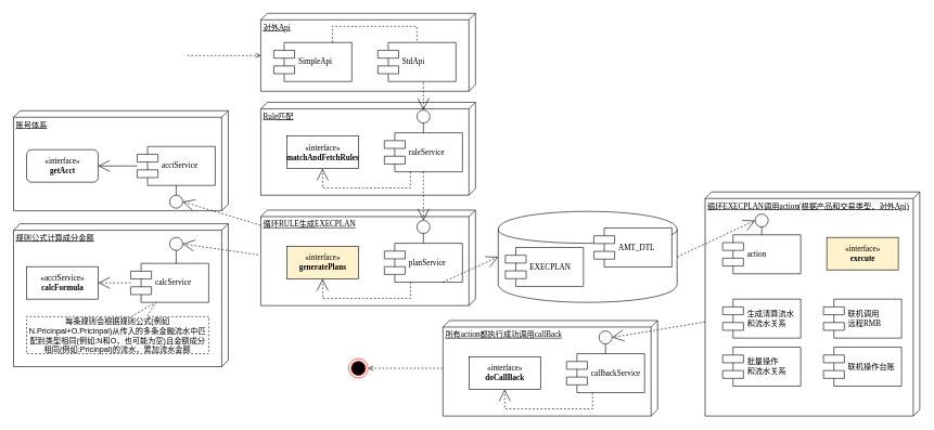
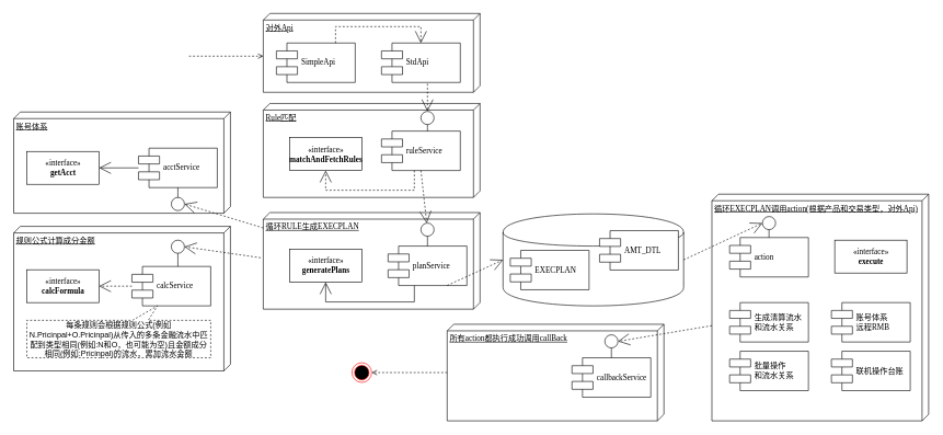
  <mxCell id="0" />
  <mxCell id="1" parent="0" />
  <mxCell id="2" value="&lt;div&gt;Rule匹配&lt;/div&gt;" style="verticalAlign=top;align=left;spacingTop=8;spacingLeft=2;spacingRight=12;shape=cube;size=10;direction=south;fontStyle=4;html=1;rounded=0;shadow=0;comic=0;labelBackgroundColor=none;strokeColor=#000000;strokeWidth=1;fillColor=#ffffff;fontFamily=Verdana;fontSize=12;fontColor=#000000;" parent="1" vertex="1"><mxGeometry x="400" y="157" width="330" height="143" as="geometry" /></mxCell>
  <mxCell id="3" value="账号体系" style="verticalAlign=top;align=left;spacingTop=8;spacingLeft=2;spacingRight=12;shape=cube;size=10;direction=south;fontStyle=4;html=1;rounded=0;shadow=0;comic=0;labelBackgroundColor=none;strokeColor=#000000;strokeWidth=1;fillColor=#ffffff;fontFamily=Verdana;fontSize=12;fontColor=#000000;" parent="1" vertex="1"><mxGeometry x="20" y="170" width="330" height="154" as="geometry" /></mxCell>
  <mxCell id="4" value="对外Api" style="verticalAlign=top;align=left;spacingTop=8;spacingLeft=2;spacingRight=12;shape=cube;size=10;direction=south;fontStyle=4;html=1;rounded=0;shadow=0;comic=0;labelBackgroundColor=none;strokeColor=#000000;strokeWidth=1;fillColor=#ffffff;fontFamily=Verdana;fontSize=12;fontColor=#000000;" parent="1" vertex="1"><mxGeometry x="400" y="20" width="330" height="120" as="geometry" /></mxCell>
  <mxCell id="5" value="«interface»&lt;br&gt;&lt;b&gt;matchAndFetchRules&lt;/b&gt;" style="html=1;rounded=0;shadow=0;comic=0;labelBackgroundColor=none;strokeColor=#000000;strokeWidth=1;fillColor=#ffffff;fontFamily=Verdana;fontSize=12;fontColor=#000000;align=center;" parent="1" vertex="1"><mxGeometry x="440" y="209" width="110" height="50" as="geometry" /></mxCell>
- <mxCell id="6" value="ruleService" style="shape=component;align=left;spacingLeft=36;rounded=0;shadow=0;comic=0;labelBackgroundColor=none;strokeColor=#000000;strokeWidth=1;fillColor=#ffffff;fontFamily=Verdana;fontSize=12;fontColor=#000000;html=1;" parent="1" vertex="1"><mxGeometry x="590" y="204" width="120" height="60" as="geometry" /></mxCell>
+ <mxCell id="6" value="ruleService" style="shape=component;align=left;spacingLeft=36;rounded=0;shadow=0;comic=0;labelBackgroundColor=none;strokeColor=#000000;strokeWidth=1;fillColor=#ffffff;fontFamily=Verdana;fontSize=12;fontColor=#000000;html=1;" parent="1" vertex="1"><mxGeometry x="580" y="199" width="120" height="60" as="geometry" /></mxCell>
  <mxCell id="7" value="" style="ellipse;whiteSpace=wrap;html=1;rounded=0;shadow=0;comic=0;labelBackgroundColor=none;strokeColor=#000000;strokeWidth=1;fillColor=#ffffff;fontFamily=Verdana;fontSize=12;fontColor=#000000;align=center;" parent="1" vertex="1"><mxGeometry x="640" y="169" width="20" height="20" as="geometry" /></mxCell>
  <mxCell id="8" value="acctService" style="shape=component;align=left;spacingLeft=36;rounded=0;shadow=0;comic=0;labelBackgroundColor=none;strokeColor=#000000;strokeWidth=1;fillColor=#ffffff;fontFamily=Verdana;fontSize=12;fontColor=#000000;html=1;" parent="1" vertex="1"><mxGeometry x="210" y="225" width="120" height="60" as="geometry" /></mxCell>
- <mxCell id="9" value="«interface»&lt;br&gt;&lt;b&gt;getAcct&lt;/b&gt;" style="html=1;shadow=0;comic=0;labelBackgroundColor=none;strokeColor=#000000;strokeWidth=1;fillColor=#ffffff;fontFamily=Verdana;fontSize=12;fontColor=#000000;align=center;rounded=1;" parent="1" vertex="1"><mxGeometry x="40" y="230" width="110" height="50" as="geometry" /></mxCell>
+ <mxCell id="9" value="«interface»&lt;br&gt;&lt;b&gt;getAcct&lt;/b&gt;" style="html=1;rounded=0;shadow=0;comic=0;labelBackgroundColor=none;strokeColor=#000000;strokeWidth=1;fillColor=#ffffff;fontFamily=Verdana;fontSize=12;fontColor=#000000;align=center;" parent="1" vertex="1"><mxGeometry x="40" y="230" width="110" height="50" as="geometry" /></mxCell>
  <mxCell id="10" value="" style="ellipse;whiteSpace=wrap;html=1;rounded=0;shadow=0;comic=0;labelBackgroundColor=none;strokeColor=#000000;strokeWidth=1;fillColor=#ffffff;fontFamily=Verdana;fontSize=12;fontColor=#000000;align=center;" parent="1" vertex="1"><mxGeometry x="260" y="300" width="20" height="20" as="geometry" /></mxCell>
  <mxCell id="11" value="StdApi" style="shape=component;align=left;spacingLeft=36;rounded=0;shadow=0;comic=0;labelBackgroundColor=none;strokeColor=#000000;strokeWidth=1;fillColor=#ffffff;fontFamily=Verdana;fontSize=12;fontColor=#000000;html=1;" parent="1" vertex="1"><mxGeometry x="580" y="65" width="120" height="60" as="geometry" /></mxCell>
  <mxCell id="12" style="edgeStyle=none;rounded=0;html=1;dashed=1;labelBackgroundColor=none;startArrow=none;startFill=0;startSize=8;endArrow=open;endFill=0;endSize=16;fontFamily=Verdana;fontSize=12;" parent="1" target="7" edge="1"><mxGeometry relative="1" as="geometry"><mxPoint x="650" y="127" as="sourcePoint" /></mxGeometry></mxCell>
  <mxCell id="13" style="edgeStyle=elbowEdgeStyle;rounded=0;html=1;labelBackgroundColor=none;startArrow=none;startFill=0;startSize=8;endArrow=none;endFill=0;endSize=16;fontFamily=Verdana;fontSize=12;entryX=0.5;entryY=1;entryDx=0;entryDy=0;" parent="1" source="10" target="8" edge="1"><mxGeometry relative="1" as="geometry" /></mxCell>
  <mxCell id="14" style="edgeStyle=elbowEdgeStyle;rounded=0;html=1;labelBackgroundColor=none;startArrow=none;startFill=0;startSize=8;endArrow=none;endFill=0;endSize=16;fontFamily=Verdana;fontSize=12;" parent="1" source="7" target="6" edge="1"><mxGeometry relative="1" as="geometry" /></mxCell>
  <mxCell id="15" style="edgeStyle=orthogonalEdgeStyle;rounded=0;html=1;labelBackgroundColor=none;startArrow=none;startFill=0;startSize=8;endArrow=open;endFill=0;endSize=16;fontFamily=Verdana;fontSize=12;dashed=1;" parent="1" source="6" target="5" edge="1"><mxGeometry relative="1" as="geometry"><Array as="points"><mxPoint x="630" y="289" /><mxPoint x="495" y="289" /></Array></mxGeometry></mxCell>
  <mxCell id="16" style="edgeStyle=orthogonalEdgeStyle;rounded=0;html=1;dashed=0;labelBackgroundColor=none;startArrow=none;startFill=0;startSize=8;endArrow=open;endFill=0;endSize=16;fontFamily=Verdana;fontSize=12;" parent="1" source="8" target="9" edge="1"><mxGeometry relative="1" as="geometry" /></mxCell>
  <mxCell id="17" value="SimpleApi" style="shape=component;align=left;spacingLeft=36;rounded=0;shadow=0;comic=0;labelBackgroundColor=none;strokeColor=#000000;strokeWidth=1;fillColor=#ffffff;fontFamily=Verdana;fontSize=12;fontColor=#000000;html=1;" parent="1" vertex="1"><mxGeometry x="420" y="65" width="120" height="60" as="geometry" /></mxCell>
- <mxCell id="18" style="edgeStyle=orthogonalEdgeStyle;rounded=0;html=1;labelBackgroundColor=none;startArrow=none;startFill=0;startSize=8;endArrow=none;endFill=0;endSize=16;fontFamily=Verdana;fontSize=12;dashed=1;exitX=0.75;exitY=0;exitDx=0;exitDy=0;" parent="1" source="17" target="11" edge="1"><mxGeometry relative="1" as="geometry"><Array as="points"><mxPoint x="510" y="40" /><mxPoint x="640" y="40" /></Array><mxPoint x="510" y="60" as="sourcePoint" /><mxPoint x="640" y="70" as="targetPoint" /></mxGeometry></mxCell>
+ <mxCell id="18" style="edgeStyle=orthogonalEdgeStyle;rounded=0;html=1;labelBackgroundColor=none;startArrow=none;startFill=0;startSize=8;endArrow=open;endFill=0;endSize=16;fontFamily=Verdana;fontSize=12;dashed=1;exitX=0.75;exitY=0;exitDx=0;exitDy=0;" parent="1" source="17" target="11" edge="1"><mxGeometry relative="1" as="geometry"><Array as="points"><mxPoint x="510" y="40" /><mxPoint x="640" y="40" /></Array><mxPoint x="510" y="60" as="sourcePoint" /><mxPoint x="640" y="70" as="targetPoint" /></mxGeometry></mxCell>
  <mxCell id="19" value="规则公式计算成分金额" style="verticalAlign=top;align=left;spacingTop=8;spacingLeft=2;spacingRight=12;shape=cube;size=10;direction=south;fontStyle=4;html=1;rounded=0;shadow=0;comic=0;labelBackgroundColor=none;strokeColor=#000000;strokeWidth=1;fillColor=#ffffff;fontFamily=Verdana;fontSize=12;fontColor=#000000;" parent="1" vertex="1"><mxGeometry x="20" y="344" width="330" height="220" as="geometry" /></mxCell>
  <mxCell id="20" value="calcService" style="shape=component;align=left;spacingLeft=36;rounded=0;shadow=0;comic=0;labelBackgroundColor=none;strokeColor=#000000;strokeWidth=1;fillColor=#ffffff;fontFamily=Verdana;fontSize=12;fontColor=#000000;html=1;" parent="1" vertex="1"><mxGeometry x="200" y="405" width="120" height="60" as="geometry" /></mxCell>
- <mxCell id="21" value="«acctService»&lt;br&gt;&lt;b&gt;calcFormula&lt;/b&gt;" style="html=1;rounded=0;shadow=0;comic=0;labelBackgroundColor=none;strokeColor=#000000;strokeWidth=1;fillColor=#ffffff;fontFamily=Verdana;fontSize=12;fontColor=#000000;align=center;" parent="1" vertex="1"><mxGeometry x="40" y="410" width="110" height="50" as="geometry" /></mxCell>
+ <mxCell id="21" value="«interface»&lt;br&gt;&lt;b&gt;calcFormula&lt;/b&gt;" style="html=1;rounded=0;shadow=0;comic=0;labelBackgroundColor=none;strokeColor=#000000;strokeWidth=1;fillColor=#ffffff;fontFamily=Verdana;fontSize=12;fontColor=#000000;align=center;" parent="1" vertex="1"><mxGeometry x="40" y="410" width="110" height="50" as="geometry" /></mxCell>
  <mxCell id="22" value="" style="ellipse;whiteSpace=wrap;html=1;rounded=0;shadow=0;comic=0;labelBackgroundColor=none;strokeColor=#000000;strokeWidth=1;fillColor=#ffffff;fontFamily=Verdana;fontSize=12;fontColor=#000000;align=center;" parent="1" vertex="1"><mxGeometry x="260" y="365" width="20" height="20" as="geometry" /></mxCell>
  <mxCell id="23" style="edgeStyle=elbowEdgeStyle;rounded=0;html=1;labelBackgroundColor=none;startArrow=none;startFill=0;startSize=8;endArrow=none;endFill=0;endSize=16;fontFamily=Verdana;fontSize=12;" parent="1" source="22" target="20" edge="1"><mxGeometry relative="1" as="geometry" /></mxCell>
  <mxCell id="24" style="edgeStyle=orthogonalEdgeStyle;rounded=0;html=1;dashed=1;labelBackgroundColor=none;startArrow=none;startFill=0;startSize=8;endArrow=open;endFill=0;endSize=16;fontFamily=Verdana;fontSize=12;" parent="1" source="20" target="21" edge="1"><mxGeometry relative="1" as="geometry" /></mxCell>
  <mxCell id="25" value="&lt;div&gt;每条规则会根据规则公式(例如N.Pricinpal+O.Pricinpal)从传入的多条金融流水中匹配到类型相同(例如:N和O，也可能为空)且金额成分相同(例如:Pricinpal)的流水，累加流水金额&lt;/div&gt;" style="shape=callout;whiteSpace=wrap;html=1;perimeter=calloutPerimeter;direction=west;position2=0.29;base=24;size=22;position=0.34;dashed=1;" parent="1" vertex="1"><mxGeometry x="40" y="465" width="280" height="79" as="geometry" /></mxCell>
  <mxCell id="26" value="" style="shape=cylinder;whiteSpace=wrap;html=1;boundedLbl=1;backgroundOutline=1;" parent="1" vertex="1"><mxGeometry x="765" y="325" width="275" height="140" as="geometry" /></mxCell>
  <mxCell id="27" value="循环RULE生成EXECPLAN" style="verticalAlign=top;align=left;spacingTop=8;spacingLeft=2;spacingRight=12;shape=cube;size=10;direction=south;fontStyle=4;html=1;rounded=0;shadow=0;comic=0;labelBackgroundColor=none;strokeColor=#000000;strokeWidth=1;fillColor=#ffffff;fontFamily=Verdana;fontSize=12;fontColor=#000000;" parent="1" vertex="1"><mxGeometry x="400" y="323" width="330" height="147" as="geometry" /></mxCell>
- <mxCell id="28" value="«interface»&lt;br&gt;&lt;b&gt;generatePlans&lt;/b&gt;" style="html=1;rounded=0;shadow=0;comic=0;labelBackgroundColor=none;strokeColor=#000000;strokeWidth=1;fillColor=#fff2cc;fontFamily=Verdana;fontSize=12;fontColor=#000000;align=center;" parent="1" vertex="1"><mxGeometry x="440" y="379" width="110" height="50" as="geometry" /></mxCell>
+ <mxCell id="28" value="«interface»&lt;br&gt;&lt;b&gt;generatePlans&lt;/b&gt;" style="html=1;rounded=0;shadow=0;comic=0;labelBackgroundColor=none;strokeColor=#000000;strokeWidth=1;fillColor=#ffffff;fontFamily=Verdana;fontSize=12;fontColor=#000000;align=center;" parent="1" vertex="1"><mxGeometry x="440" y="379" width="110" height="50" as="geometry" /></mxCell>
  <mxCell id="29" value="planService" style="shape=component;align=left;spacingLeft=36;rounded=0;shadow=0;comic=0;labelBackgroundColor=none;strokeColor=#000000;strokeWidth=1;fillColor=#ffffff;fontFamily=Verdana;fontSize=12;fontColor=#000000;html=1;" parent="1" vertex="1"><mxGeometry x="590" y="374" width="120" height="60" as="geometry" /></mxCell>
  <mxCell id="30" value="" style="ellipse;whiteSpace=wrap;html=1;rounded=0;shadow=0;comic=0;labelBackgroundColor=none;strokeColor=#000000;strokeWidth=1;fillColor=#ffffff;fontFamily=Verdana;fontSize=12;fontColor=#000000;align=center;" parent="1" vertex="1"><mxGeometry x="640" y="339" width="20" height="20" as="geometry" /></mxCell>
  <mxCell id="31" style="edgeStyle=elbowEdgeStyle;rounded=0;html=1;labelBackgroundColor=none;startArrow=none;startFill=0;startSize=8;endArrow=none;endFill=0;endSize=16;fontFamily=Verdana;fontSize=12;" parent="1" source="30" target="29" edge="1"><mxGeometry relative="1" as="geometry" /></mxCell>
- <mxCell id="32" style="edgeStyle=orthogonalEdgeStyle;rounded=0;html=1;labelBackgroundColor=none;startArrow=none;startFill=0;startSize=8;endArrow=open;endFill=0;endSize=16;fontFamily=Verdana;fontSize=12;dashed=1;" parent="1" source="29" target="28" edge="1"><mxGeometry relative="1" as="geometry"><Array as="points"><mxPoint x="630" y="459" /><mxPoint x="495" y="459" /></Array></mxGeometry></mxCell>
+ <mxCell id="32" style="edgeStyle=orthogonalEdgeStyle;rounded=0;html=1;labelBackgroundColor=none;startArrow=none;startFill=0;startSize=8;endArrow=open;endFill=0;endSize=16;fontFamily=Verdana;fontSize=12;dashed=0;" parent="1" source="29" target="28" edge="1"><mxGeometry relative="1" as="geometry"><Array as="points"><mxPoint x="630" y="459" /><mxPoint x="495" y="459" /></Array></mxGeometry></mxCell>
  <mxCell id="33" style="edgeStyle=none;rounded=0;html=1;dashed=1;labelBackgroundColor=none;startArrow=none;startFill=0;startSize=8;endArrow=open;endFill=0;endSize=16;fontFamily=Verdana;fontSize=12;exitX=0.5;exitY=1;exitDx=0;exitDy=0;" parent="1" source="6" target="30" edge="1"><mxGeometry relative="1" as="geometry"><mxPoint x="720" y="263" as="sourcePoint" /><mxPoint x="853" y="321" as="targetPoint" /></mxGeometry></mxCell>
  <mxCell id="34" style="edgeStyle=none;rounded=0;html=1;dashed=1;labelBackgroundColor=none;startArrow=none;startFill=0;startSize=8;endArrow=open;endFill=0;endSize=16;fontFamily=Verdana;fontSize=12;entryX=1;entryY=0.5;entryDx=0;entryDy=0;" parent="1" source="27" target="10" edge="1"><mxGeometry relative="1" as="geometry"><mxPoint x="660" y="108" as="sourcePoint" /><mxPoint x="760" y="271" as="targetPoint" /></mxGeometry></mxCell>
  <mxCell id="35" style="edgeStyle=none;rounded=0;html=1;dashed=1;labelBackgroundColor=none;startArrow=none;startFill=0;startSize=8;endArrow=open;endFill=0;endSize=16;fontFamily=Verdana;fontSize=12;entryX=0;entryY=0.5;entryDx=0;entryDy=0;exitX=0.75;exitY=1;exitDx=0;exitDy=0;" parent="1" source="29" target="26" edge="1"><mxGeometry relative="1" as="geometry"><mxPoint x="720" y="502" as="sourcePoint" /><mxPoint x="818" y="430" as="targetPoint" /></mxGeometry></mxCell>
  <mxCell id="36" value="EXECPLAN" style="shape=component;align=left;spacingLeft=36;rounded=0;shadow=0;comic=0;labelBackgroundColor=none;strokeColor=#000000;strokeWidth=1;fillColor=#ffffff;fontFamily=Verdana;fontSize=12;fontColor=#000000;html=1;" parent="1" vertex="1"><mxGeometry x="776" y="380.5" width="120" height="60" as="geometry" /></mxCell>
  <mxCell id="37" value="AMT_DTL" style="shape=component;align=left;spacingLeft=36;rounded=0;shadow=0;comic=0;labelBackgroundColor=none;strokeColor=#000000;strokeWidth=1;fillColor=#ffffff;fontFamily=Verdana;fontSize=12;fontColor=#000000;html=1;" parent="1" vertex="1"><mxGeometry x="912" y="350.5" width="120" height="60" as="geometry" /></mxCell>
  <mxCell id="38" style="edgeStyle=none;rounded=0;html=1;dashed=1;labelBackgroundColor=none;startArrow=none;startFill=0;startSize=8;endArrow=open;endFill=0;endSize=16;fontFamily=Verdana;fontSize=12;entryX=1;entryY=0.5;entryDx=0;entryDy=0;exitX=0.468;exitY=1.012;exitDx=0;exitDy=0;exitPerimeter=0;" parent="1" source="27" target="22" edge="1"><mxGeometry relative="1" as="geometry"><mxPoint x="690" y="462" as="sourcePoint" /><mxPoint x="815" y="248" as="targetPoint" /></mxGeometry></mxCell>
  <mxCell id="39" value="循环EXECPLAN调用action(根据产品和交易类型，对外Api)" style="verticalAlign=top;align=left;spacingTop=8;spacingLeft=2;spacingRight=12;shape=cube;size=10;direction=south;fontStyle=4;html=1;rounded=0;shadow=0;comic=0;labelBackgroundColor=none;strokeColor=#000000;strokeWidth=1;fillColor=#ffffff;fontFamily=Verdana;fontSize=12;fontColor=#000000;" parent="1" vertex="1"><mxGeometry x="1083" y="295" width="330" height="345" as="geometry" /></mxCell>
- <mxCell id="40" value="«interface»&lt;br&gt;&lt;b&gt;execute&lt;/b&gt;" style="html=1;rounded=0;shadow=0;comic=0;labelBackgroundColor=none;strokeColor=#000000;strokeWidth=1;fillColor=#fff2cc;fontFamily=Verdana;fontSize=12;fontColor=#000000;align=center;" parent="1" vertex="1"><mxGeometry x="1270" y="365" width="110" height="50" as="geometry" /></mxCell>
+ <mxCell id="40" value="«interface»&lt;br&gt;&lt;b&gt;execute&lt;/b&gt;" style="html=1;rounded=0;shadow=0;comic=0;labelBackgroundColor=none;strokeColor=#000000;strokeWidth=1;fillColor=#ffffff;fontFamily=Verdana;fontSize=12;fontColor=#000000;align=center;" parent="1" vertex="1"><mxGeometry x="1270" y="365" width="110" height="50" as="geometry" /></mxCell>
  <mxCell id="41" value="action" style="shape=component;align=left;spacingLeft=36;rounded=0;shadow=0;comic=0;labelBackgroundColor=none;strokeColor=#000000;strokeWidth=1;fillColor=#ffffff;fontFamily=Verdana;fontSize=12;fontColor=#000000;html=1;" parent="1" vertex="1"><mxGeometry x="1110" y="361" width="120" height="60" as="geometry" /></mxCell>
  <mxCell id="42" value="" style="ellipse;whiteSpace=wrap;html=1;rounded=0;shadow=0;comic=0;labelBackgroundColor=none;strokeColor=#000000;strokeWidth=1;fillColor=#ffffff;fontFamily=Verdana;fontSize=12;fontColor=#000000;align=center;" parent="1" vertex="1"><mxGeometry x="1160" y="329" width="20" height="20" as="geometry" /></mxCell>
  <mxCell id="43" style="edgeStyle=elbowEdgeStyle;rounded=0;html=1;labelBackgroundColor=none;startArrow=none;startFill=0;startSize=8;endArrow=none;endFill=0;endSize=16;fontFamily=Verdana;fontSize=12;" parent="1" source="42" target="41" edge="1"><mxGeometry relative="1" as="geometry" /></mxCell>
  <mxCell id="44" style="edgeStyle=none;rounded=0;html=1;dashed=1;labelBackgroundColor=none;startArrow=none;startFill=0;startSize=8;endArrow=open;endFill=0;endSize=16;fontFamily=Verdana;fontSize=12;entryX=0;entryY=0.5;entryDx=0;entryDy=0;exitX=1;exitY=0.5;exitDx=0;exitDy=0;" parent="1" source="26" target="42" edge="1"><mxGeometry relative="1" as="geometry"><mxPoint x="690" y="444" as="sourcePoint" /><mxPoint x="775" y="405" as="targetPoint" /></mxGeometry></mxCell>
  <mxCell id="45" value="&lt;div&gt;生成清算流水&lt;/div&gt;&lt;div&gt;和流水关系&lt;/div&gt;" style="shape=component;align=left;spacingLeft=36;rounded=0;shadow=0;comic=0;labelBackgroundColor=none;strokeColor=#000000;strokeWidth=1;fillColor=#ffffff;fontFamily=Verdana;fontSize=12;fontColor=#000000;html=1;" parent="1" vertex="1"><mxGeometry x="1110" y="460" width="120" height="60" as="geometry" /></mxCell>
- <mxCell id="46" value="&lt;div&gt;联机调用&lt;/div&gt;&lt;div&gt;远程RMB&lt;/div&gt;" style="shape=component;align=left;spacingLeft=36;rounded=0;shadow=0;comic=0;labelBackgroundColor=none;strokeColor=#000000;strokeWidth=1;fillColor=#ffffff;fontFamily=Verdana;fontSize=12;fontColor=#000000;html=1;" parent="1" vertex="1"><mxGeometry x="1265" y="460" width="120" height="60" as="geometry" /></mxCell>
+ <mxCell id="46" value="&lt;div&gt;账号体系&lt;/div&gt;&lt;div&gt;远程RMB&lt;/div&gt;" style="shape=component;align=left;spacingLeft=36;rounded=0;shadow=0;comic=0;labelBackgroundColor=none;strokeColor=#000000;strokeWidth=1;fillColor=#ffffff;fontFamily=Verdana;fontSize=12;fontColor=#000000;html=1;" parent="1" vertex="1"><mxGeometry x="1265" y="460" width="120" height="60" as="geometry" /></mxCell>
  <mxCell id="47" value="&lt;div&gt;批量操作&lt;/div&gt;&lt;div&gt;和流水关系&lt;/div&gt;" style="shape=component;align=left;spacingLeft=36;rounded=0;shadow=0;comic=0;labelBackgroundColor=none;strokeColor=#000000;strokeWidth=1;fillColor=#ffffff;fontFamily=Verdana;fontSize=12;fontColor=#000000;html=1;" parent="1" vertex="1"><mxGeometry x="1110" y="534" width="120" height="60" as="geometry" /></mxCell>
  <mxCell id="48" value="&lt;div&gt;联机操作台账&lt;/div&gt;" style="shape=component;align=left;spacingLeft=36;rounded=0;shadow=0;comic=0;labelBackgroundColor=none;strokeColor=#000000;strokeWidth=1;fillColor=#ffffff;fontFamily=Verdana;fontSize=12;fontColor=#000000;html=1;" parent="1" vertex="1"><mxGeometry x="1265" y="534" width="120" height="60" as="geometry" /></mxCell>
  <mxCell id="49" style="edgeStyle=orthogonalEdgeStyle;rounded=0;orthogonalLoop=1;jettySize=auto;html=1;entryX=1;entryY=0.5;entryDx=0;entryDy=0;dashed=1;endArrow=open;endFill=0;" parent="1" source="50" target="59" edge="1"><mxGeometry relative="1" as="geometry" /></mxCell>
  <mxCell id="50" value="&lt;div&gt;所有action都执行成功调用callBack&lt;/div&gt;" style="verticalAlign=top;align=left;spacingTop=8;spacingLeft=2;spacingRight=12;shape=cube;size=10;direction=south;fontStyle=4;html=1;rounded=0;shadow=0;comic=0;labelBackgroundColor=none;strokeColor=#000000;strokeWidth=1;fillColor=#ffffff;fontFamily=Verdana;fontSize=12;fontColor=#000000;" parent="1" vertex="1"><mxGeometry x="680" y="493" width="330" height="147" as="geometry" /></mxCell>
- <mxCell id="51" value="«interface»&lt;br&gt;&lt;b&gt;doCallBack&lt;/b&gt;" style="html=1;rounded=0;shadow=0;comic=0;labelBackgroundColor=none;strokeColor=#000000;strokeWidth=1;fillColor=#ffffff;fontFamily=Verdana;fontSize=12;fontColor=#000000;align=center;" parent="1" vertex="1"><mxGeometry x="720" y="549" width="110" height="50" as="geometry" /></mxCell>
  <mxCell id="52" value="callbackService" style="shape=component;align=left;spacingLeft=36;rounded=0;shadow=0;comic=0;labelBackgroundColor=none;strokeColor=#000000;strokeWidth=1;fillColor=#ffffff;fontFamily=Verdana;fontSize=12;fontColor=#000000;html=1;" parent="1" vertex="1"><mxGeometry x="870" y="544" width="120" height="60" as="geometry" /></mxCell>
  <mxCell id="53" value="" style="ellipse;whiteSpace=wrap;html=1;rounded=0;shadow=0;comic=0;labelBackgroundColor=none;strokeColor=#000000;strokeWidth=1;fillColor=#ffffff;fontFamily=Verdana;fontSize=12;fontColor=#000000;align=center;" parent="1" vertex="1"><mxGeometry x="920" y="509" width="20" height="20" as="geometry" /></mxCell>
  <mxCell id="54" style="edgeStyle=elbowEdgeStyle;rounded=0;html=1;labelBackgroundColor=none;startArrow=none;startFill=0;startSize=8;endArrow=none;endFill=0;endSize=16;fontFamily=Verdana;fontSize=12;" parent="1" source="53" target="52" edge="1"><mxGeometry relative="1" as="geometry" /></mxCell>
- <mxCell id="55" style="edgeStyle=orthogonalEdgeStyle;rounded=0;html=1;labelBackgroundColor=none;startArrow=none;startFill=0;startSize=8;endArrow=open;endFill=0;endSize=16;fontFamily=Verdana;fontSize=12;dashed=1;" parent="1" source="52" target="51" edge="1"><mxGeometry relative="1" as="geometry"><Array as="points"><mxPoint x="910" y="629" /><mxPoint x="775" y="629" /></Array></mxGeometry></mxCell>
  <mxCell id="56" style="edgeStyle=none;rounded=0;html=1;dashed=1;labelBackgroundColor=none;startArrow=none;startFill=0;startSize=8;endArrow=open;endFill=0;endSize=16;fontFamily=Verdana;fontSize=12;entryX=1;entryY=0.5;entryDx=0;entryDy=0;" parent="1" source="39" target="53" edge="1"><mxGeometry relative="1" as="geometry"><mxPoint x="690" y="444" as="sourcePoint" /><mxPoint x="775" y="405" as="targetPoint" /></mxGeometry></mxCell>
  <mxCell id="57" style="edgeStyle=orthogonalEdgeStyle;rounded=0;orthogonalLoop=1;jettySize=auto;html=1;entryX=0;entryY=0;entryDx=65;entryDy=330;entryPerimeter=0;dashed=1;endArrow=open;endFill=0;" parent="1" source="58" target="4" edge="1"><mxGeometry relative="1" as="geometry" /></mxCell>
  <mxCell id="58" value="" style="shape=image;html=1;verticalAlign=top;verticalLabelPosition=bottom;labelBackgroundColor=#ffffff;imageAspect=0;aspect=fixed;image=https://cdn0.iconfinder.com/data/icons/basic-web-ui-elements/295/play-128.png" parent="1" vertex="1"><mxGeometry x="246" y="64.5" width="41" height="41" as="geometry" /></mxCell>
  <mxCell id="59" value="" style="ellipse;html=1;shape=endState;fillColor=#000000;strokeColor=#ff0000;" parent="1" vertex="1"><mxGeometry x="535" y="551.5" width="30" height="30" as="geometry" /></mxCell>
